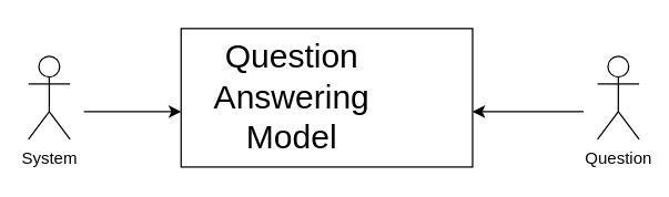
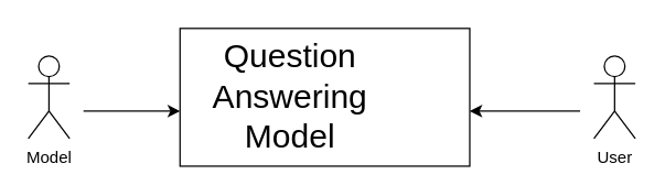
  <mxCell id="0" />
  <mxCell id="1" parent="0" />
  <mxCell id="2" value="" style="rounded=0;whiteSpace=wrap;html=1;" vertex="1" parent="1"><mxGeometry x="130" y="20" width="210" height="100" as="geometry" /></mxCell>
  <mxCell id="3" value="&lt;font style=&quot;font-size: 24px&quot;&gt;Question Answering Model&lt;/font&gt;" style="text;html=1;strokeColor=none;fillColor=none;align=center;verticalAlign=middle;whiteSpace=wrap;rounded=0;" vertex="1" parent="1"><mxGeometry x="175" y="60" width="70" height="20" as="geometry" /></mxCell>
- <mxCell id="4" value="System" style="shape=umlActor;verticalLabelPosition=bottom;verticalAlign=top;html=1;outlineConnect=0;" vertex="1" parent="1"><mxGeometry x="20" y="40" width="30" height="60" as="geometry" /></mxCell>
- <mxCell id="5" value="Question" style="shape=umlActor;verticalLabelPosition=bottom;verticalAlign=top;html=1;outlineConnect=0;" vertex="1" parent="1"><mxGeometry x="430" y="40" width="30" height="60" as="geometry" /></mxCell>
+ <mxCell id="4" value="Model" style="shape=umlActor;verticalLabelPosition=bottom;verticalAlign=top;html=1;outlineConnect=0;" vertex="1" parent="1"><mxGeometry x="20" y="40" width="30" height="60" as="geometry" /></mxCell>
+ <mxCell id="5" value="User" style="shape=umlActor;verticalLabelPosition=bottom;verticalAlign=top;html=1;outlineConnect=0;" vertex="1" parent="1"><mxGeometry x="430" y="40" width="30" height="60" as="geometry" /></mxCell>
  <mxCell id="6" value="" style="endArrow=classic;html=1;entryX=0;entryY=0.6;entryDx=0;entryDy=0;entryPerimeter=0;" edge="1" parent="1" target="2"><mxGeometry width="50" height="50" relative="1" as="geometry"><mxPoint x="60" y="80" as="sourcePoint" /><mxPoint x="120" y="50" as="targetPoint" /></mxGeometry></mxCell>
  <mxCell id="7" value="" style="endArrow=classic;html=1;entryX=0;entryY=0.6;entryDx=0;entryDy=0;entryPerimeter=0;" edge="1" parent="1"><mxGeometry width="50" height="50" relative="1" as="geometry"><mxPoint x="420" y="80" as="sourcePoint" /><mxPoint x="340" y="80" as="targetPoint" /></mxGeometry></mxCell>
